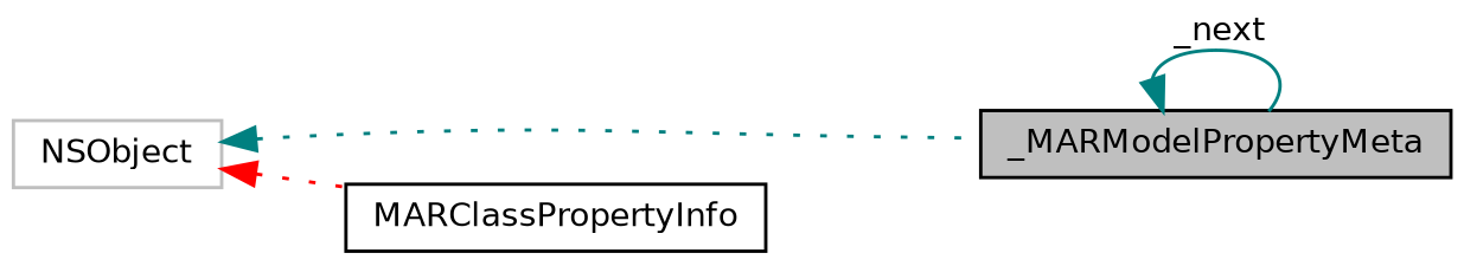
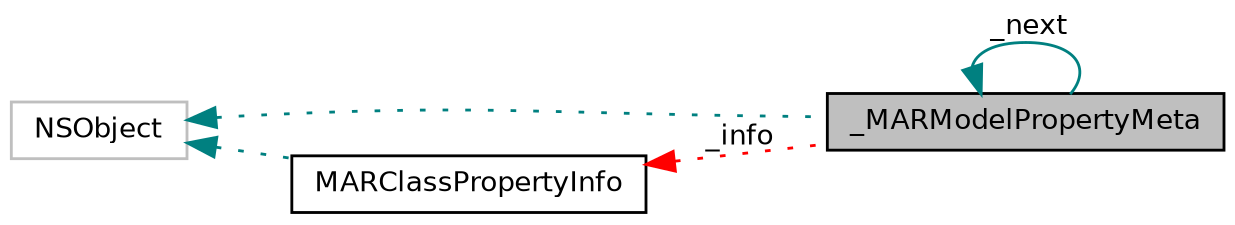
  digraph {
    rankdir=LR
    node [color=black fillcolor=white fontname=Helvetica fontsize=10 shape=record style=filled]
    edge [color=teal dir=back fontname=Helvetica fontsize=10 labelfontname=Helvetica labelfontsize=10 style=dotted]
    n1 [fillcolor=grey75 fontcolor=black height=0.2 label=_MARModelPropertyMeta width=0.4]
    n2 [color=grey75 height=0.2 label=NSObject width=0.4]
    n3 [height=0.2 label=MARClassPropertyInfo width=0.4]
    n1 -> n1 [label=" _next" style=solid]
    n2 -> n1
-   n2 -> n3 [color=red]
+   n2 -> n3
+   n3 -> n1 [color=red label=" _info"]
  }
